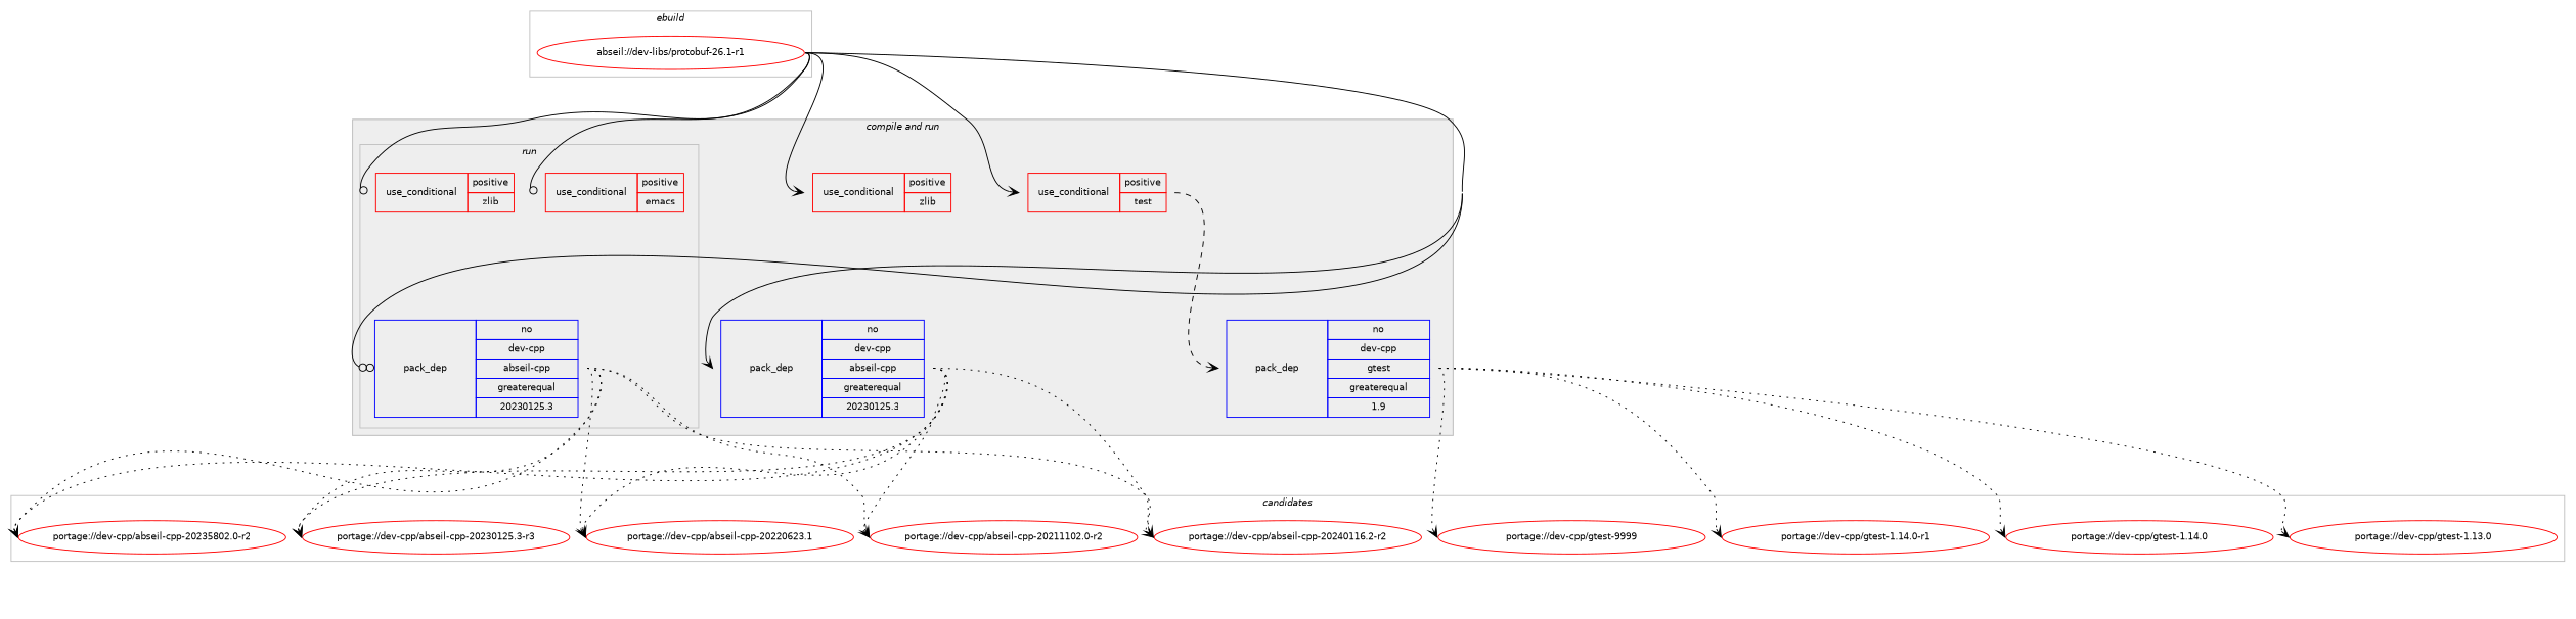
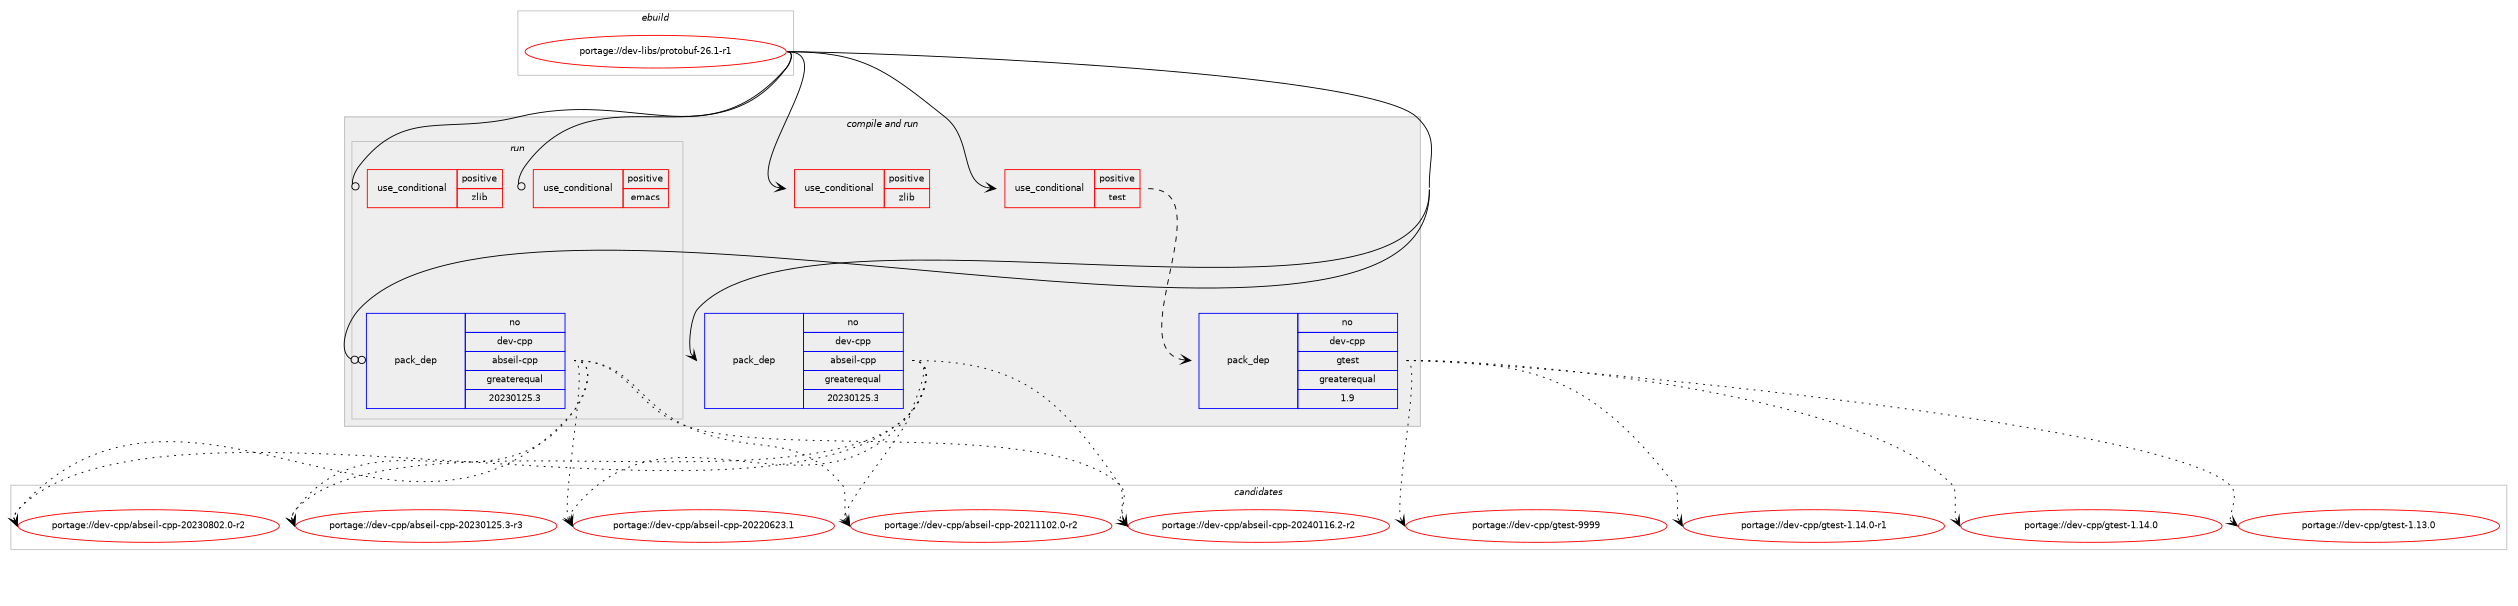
  digraph {
    compound=true
    concentrate=true
    fontname=Helvetica
    fontsize=10
    newrank=true
    rankdir=TB
    ranksep=1.5
    node [color=red fontname=Helvetica fontsize=10]
    edge [arrowhead=vee headport=w style=dotted tailport=e weight=100]
-   n1 [label="abseil://dev-libs/protobuf-26.1-r1" width=4]
+   n1 [label="portage://dev-libs/protobuf-26.1-r1" width=4]
    n2 [color=blue label=<<TABLE BORDER="0" CELLBORDER="1" CELLSPACING="0" CELLPADDING="4" WIDTH="220"><TR><TD ROWSPAN="6" CELLPADDING="30">pack_dep</TD></TR><TR><TD WIDTH="110">no</TD></TR><TR><TD>dev-cpp</TD></TR><TR><TD>gtest</TD></TR><TR><TD>greaterequal</TD></TR><TR><TD>1.9</TD></TR></TABLE>> shape=none]
    n3 [label=<<TABLE BORDER="0" CELLBORDER="1" CELLSPACING="0" CELLPADDING="4"><TR><TD ROWSPAN="3" CELLPADDING="10">use_conditional</TD></TR><TR><TD>positive</TD></TR><TR><TD>test</TD></TR></TABLE>> shape=none]
    n4 [label=<<TABLE BORDER="0" CELLBORDER="1" CELLSPACING="0" CELLPADDING="4"><TR><TD ROWSPAN="3" CELLPADDING="10">use_conditional</TD></TR><TR><TD>positive</TD></TR><TR><TD>zlib</TD></TR></TABLE>> shape=none]
    n5 [color=blue label=<<TABLE BORDER="0" CELLBORDER="1" CELLSPACING="0" CELLPADDING="4" WIDTH="220"><TR><TD ROWSPAN="6" CELLPADDING="30">pack_dep</TD></TR><TR><TD WIDTH="110">no</TD></TR><TR><TD>dev-cpp</TD></TR><TR><TD>abseil-cpp</TD></TR><TR><TD>greaterequal</TD></TR><TR><TD>20230125.3</TD></TR></TABLE>> shape=none]
    n6 [label=<<TABLE BORDER="0" CELLBORDER="1" CELLSPACING="0" CELLPADDING="4"><TR><TD ROWSPAN="3" CELLPADDING="10">use_conditional</TD></TR><TR><TD>positive</TD></TR><TR><TD>emacs</TD></TR></TABLE>> shape=none]
    n7 [label=<<TABLE BORDER="0" CELLBORDER="1" CELLSPACING="0" CELLPADDING="4"><TR><TD ROWSPAN="3" CELLPADDING="10">use_conditional</TD></TR><TR><TD>positive</TD></TR><TR><TD>zlib</TD></TR></TABLE>> shape=none]
    n8 [color=blue label=<<TABLE BORDER="0" CELLBORDER="1" CELLSPACING="0" CELLPADDING="4" WIDTH="220"><TR><TD ROWSPAN="6" CELLPADDING="30">pack_dep</TD></TR><TR><TD WIDTH="110">no</TD></TR><TR><TD>dev-cpp</TD></TR><TR><TD>abseil-cpp</TD></TR><TR><TD>greaterequal</TD></TR><TR><TD>20230125.3</TD></TR></TABLE>> shape=none]
    n9 [label="portage://dev-cpp/gtest-1.13.0" width=4]
    n10 [label="portage://dev-cpp/gtest-1.14.0" width=4]
    n11 [label="portage://dev-cpp/gtest-1.14.0-r1" width=4]
    n12 [label="portage://dev-cpp/gtest-9999" width=4]
    n13 [label="portage://dev-cpp/abseil-cpp-20211102.0-r2" width=4]
    n14 [label="portage://dev-cpp/abseil-cpp-20220623.1" width=4]
    n15 [label="portage://dev-cpp/abseil-cpp-20230125.3-r3" width=4]
-   n16 [label="portage://dev-cpp/abseil-cpp-20235802.0-r2" width=4]
+   n16 [label="portage://dev-cpp/abseil-cpp-20230802.0-r2" width=4]
    n17 [label="portage://dev-cpp/abseil-cpp-20240116.2-r2" width=4]
    subgraph cluster_1 {
      color=gray
      label=<<i>ebuild</i>>
      rank=same
      n1
    }
    subgraph cluster_2 {
      color=gray
      label=<<i>dependencies</i>>
      subgraph cluster_3 {
        color=gray
        fillcolor="#eeeeee"
        label=<<i>compile</i>>
        style=filled
        subgraph sub_4 {
          color=gray
          fillcolor="#eeeeee"
          label=<<i>compile</i>>
          style=filled
          n3
          subgraph sub_5 {
            color=gray
            fillcolor="#eeeeee"
            label=<<i>compile</i>>
            style=filled
            n2
          }
        }
        subgraph sub_6 {
          color=gray
          fillcolor="#eeeeee"
          label=<<i>compile</i>>
          style=filled
          n4
        }
        subgraph sub_7 {
          color=gray
          fillcolor="#eeeeee"
          label=<<i>compile</i>>
          style=filled
          n5
        }
      }
      subgraph cluster_8 {
        color=gray
        fillcolor="#eeeeee"
        label=<<i>compile and run</i>>
        style=filled
      }
      subgraph cluster_9 {
        color=gray
        fillcolor="#eeeeee"
        label=<<i>run</i>>
        style=filled
        subgraph sub_10 {
          color=gray
          fillcolor="#eeeeee"
          label=<<i>run</i>>
          style=filled
          n6
        }
        subgraph sub_11 {
          color=gray
          fillcolor="#eeeeee"
          label=<<i>run</i>>
          style=filled
          n7
        }
        subgraph sub_12 {
          color=gray
          fillcolor="#eeeeee"
          label=<<i>run</i>>
          style=filled
          n8
        }
      }
    }
    subgraph cluster_13 {
      color=gray
      label=<<i>candidates</i>>
      rank=same
      subgraph sub_14 {
        color=black
        label=<<i>candidates</i>>
        nodesep=1
        rank=same
        n9
        n10
        n11
        n12
      }
      subgraph sub_15 {
        color=black
        label=<<i>candidates</i>>
        nodesep=1
        rank=same
        n13
        n14
        n15
        n16
        n17
      }
      subgraph sub_16 {
        color=black
        label=<<i>candidates</i>>
        nodesep=1
        rank=same
        n13
        n14
        n15
        n16
        n17
      }
    }
    n1 -> n3 [style=solid weight=20]
    n1 -> n4 [style=solid weight=20]
    n1 -> n5 [style=solid weight=20]
    n1 -> n6 [arrowhead=odot style=solid weight=20]
    n1 -> n7 [arrowhead=odot style=solid weight=20]
    n1 -> n8 [arrowhead=odot style=solid weight=20]
    n2 -> n9
    n2 -> n10
    n2 -> n11
    n2 -> n12
    n3 -> n2 [style=dashed weight=20]
    n5 -> n13
    n5 -> n14
    n5 -> n15
    n5 -> n16
    n5 -> n17
    n8 -> n13
    n8 -> n14
    n8 -> n15
    n8 -> n16
    n8 -> n17
  }
